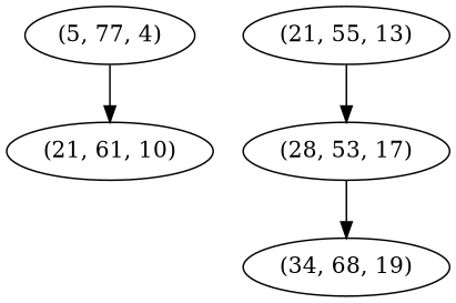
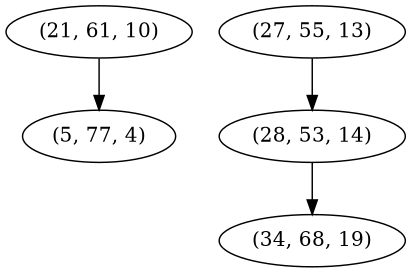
  digraph {
    "(5, 77, 4)"
    "(21, 61, 10)"
-   "(27, 55, 13)" [label="(21, 55, 13)"]
-   "(28, 53, 14)" [label="(28, 53, 17)"]
+   "(27, 55, 13)"
+   "(28, 53, 14)"
    n5 [label="(34, 68, 19)"]
-   "(5, 77, 4)" -> "(21, 61, 10)"
+   "(21, 61, 10)" -> "(5, 77, 4)"
    "(27, 55, 13)" -> "(28, 53, 14)"
    "(28, 53, 14)" -> n5
  }
